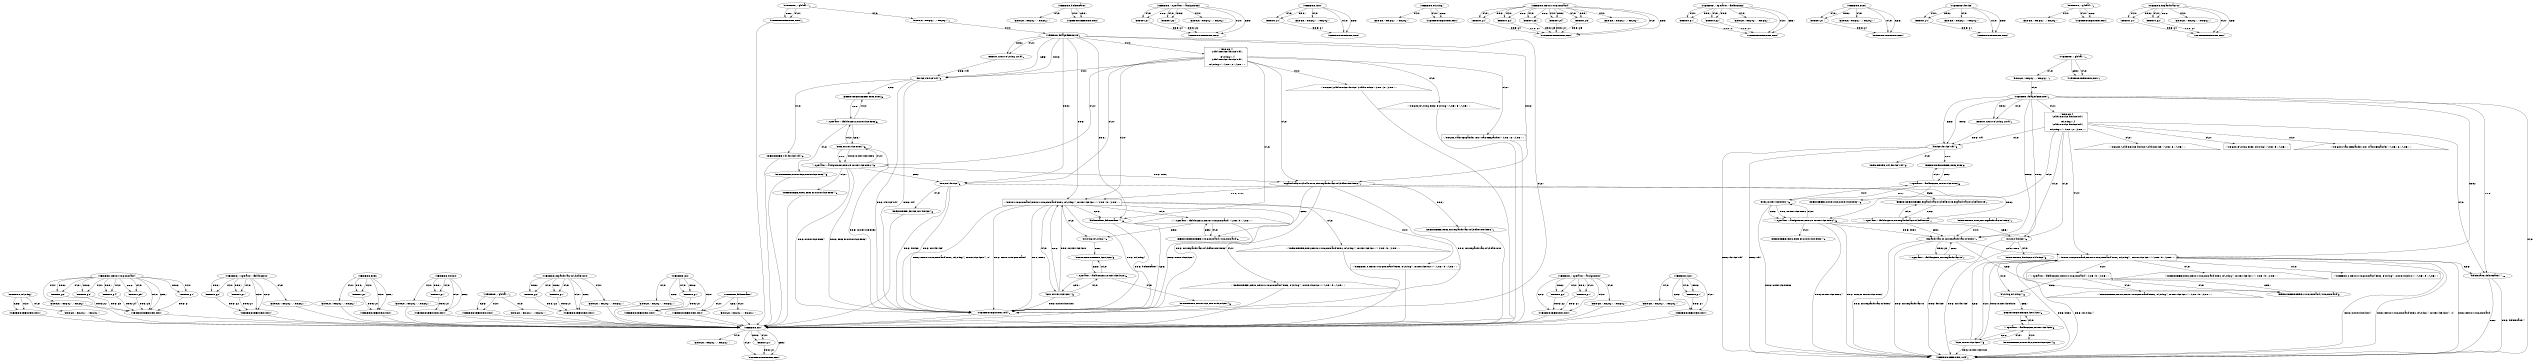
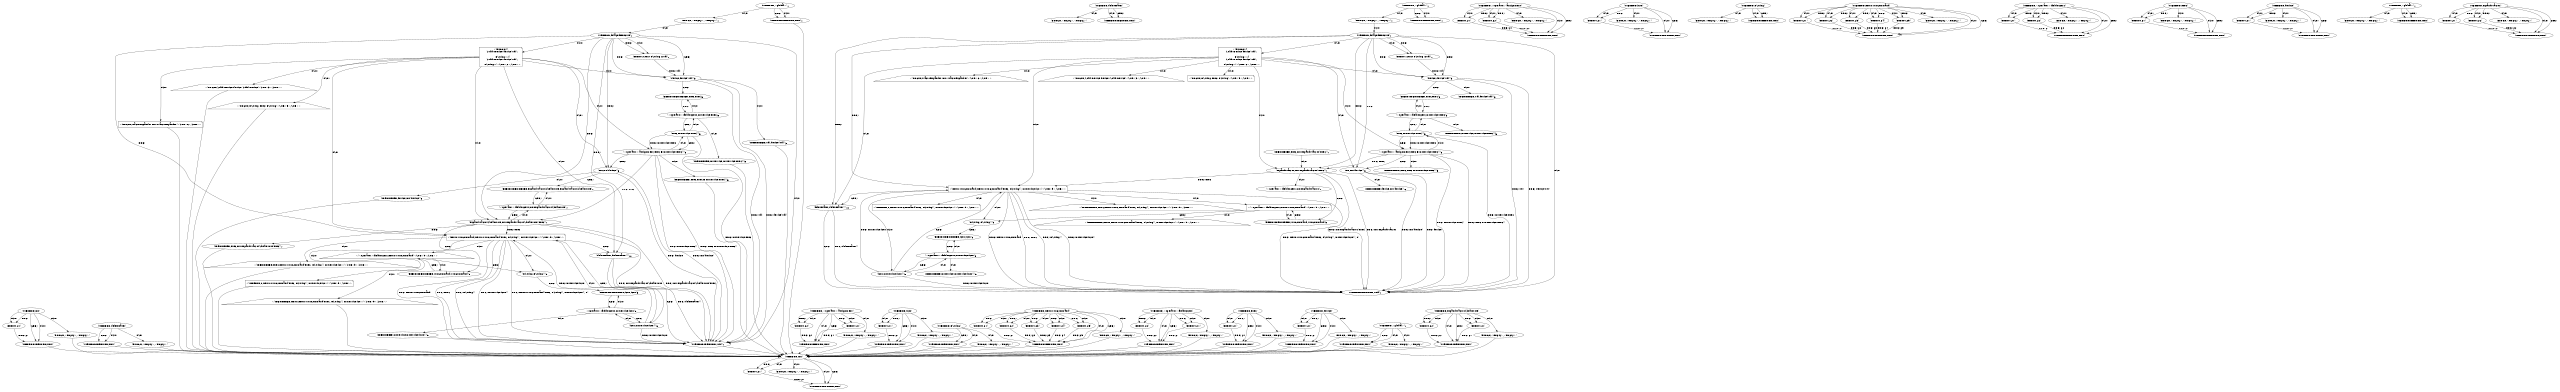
  digraph {
    n1 [label=<(METHOD,mx)>]
    n2 [label=<(PARAM,p1)>]
    n3 [label=<(BLOCK,&lt;empty&gt;,&lt;empty&gt;)>]
    n4 [label=<(METHOD_RETURN,ANY)>]
    n5 [label=<(METHOD,deleteLater)>]
    n6 [label=<(BLOCK,&lt;empty&gt;,&lt;empty&gt;)>]
    n7 [label=<(METHOD_RETURN,ANY)>]
    n8 [label=<(METHOD,&lt;global&gt;)<SUB>1</SUB>>]
    n9 [label=<(BLOCK,&lt;empty&gt;,&lt;empty&gt;)<SUB>1</SUB>>]
    n10 [label=<(METHOD_RETURN,ANY)<SUB>1</SUB>>]
    n11 [label=<(METHOD,delayedExecute)<SUB>1</SUB>>]
    n12 [label=<(PARAM,const QString &amp;udi)<SUB>1</SUB>>]
    n13 [label="<(BLOCK,{\n    Solid::Device device(udi);\n \n     QString...,{\n    Solid::Device device(udi);\n \n     QString...)<SUB>2</SUB>>" shape=note]
    n14 [label=<(device,device(udi))<SUB>3</SUB>>]
    n15 [label=<(mx,mx(device))<SUB>6</SUB>>]
    n16 [label=<(expandMacros,mx.expandMacros(exec))<SUB>7</SUB>>]
    n17 [label="<(KRun.runCommand,KRun::runCommand(exec, QString(), m_service.ico...)<SUB>9</SUB>>" shape=note]
    n18 [label=<(deleteLater,deleteLater())<SUB>10</SUB>>]
    n19 [label=<(METHOD_RETURN,void)<SUB>1</SUB>>]
    n20 [label="<(LOCAL,Solid.Device device: Solid.Device)<SUB>3</SUB>>" shape=trapezium]
    n21 [label="<(LOCAL,QString exec: QString)<SUB>5</SUB>>" shape=note]
    n22 [label=<(&lt;operator&gt;.assignment,exec = m_service.exec())<SUB>5</SUB>>]
    n23 [label="<(LOCAL,MacroExpander mx: MacroExpander)<SUB>6</SUB>>" shape=trapezium]
    n24 [label=<(IDENTIFIER,udi,device(udi))<SUB>3</SUB>>]
    n25 [label=<(FIELD_IDENTIFIER,exec,exec)<SUB>5</SUB>>]
    n26 [label=<(IDENTIFIER,device,mx(device))<SUB>6</SUB>>]
    n27 [label=<(&lt;operator&gt;.fieldAccess,mx.expandMacros)<SUB>7</SUB>>]
    n28 [label=<(FIELD_IDENTIFIER,runCommand,runCommand)<SUB>9</SUB>>]
    n29 [label="<(&lt;operator&gt;.fieldAccess,KRun::runCommand)<SUB>9</SUB>>" shape=note]
    n30 [label="<(IDENTIFIER,exec,KRun::runCommand(exec, QString(), m_service.ico...)<SUB>9</SUB>>" shape=trapezium]
    n31 [label=<(QString,QString())<SUB>9</SUB>>]
    n32 [label=<(icon,m_service.icon())<SUB>9</SUB>>]
    n33 [label="<(LITERAL,0,KRun::runCommand(exec, QString(), m_service.ico...)<SUB>9</SUB>>" shape=note]
    n34 [label=<(IDENTIFIER,exec,exec = m_service.exec())<SUB>5</SUB>>]
    n35 [label=<(exec,m_service.exec())<SUB>5</SUB>>]
    n36 [label=<(&lt;operator&gt;.fieldAccess,m_service.exec)<SUB>5</SUB>>]
    n37 [label=<(IDENTIFIER,m_service,m_service.exec())<SUB>5</SUB>>]
    n38 [label=<(IDENTIFIER,exec,mx.expandMacros(exec))<SUB>7</SUB>>]
    n39 [label="<(IDENTIFIER,KRun,KRun::runCommand(exec, QString(), m_service.ico...)<SUB>9</SUB>>" shape=trapezium]
    n40 [label=<(FIELD_IDENTIFIER,icon,icon)<SUB>9</SUB>>]
    n41 [label=<(&lt;operator&gt;.fieldAccess,m_service.icon)<SUB>9</SUB>>]
    n42 [label=<(IDENTIFIER,m_service,m_service.icon())<SUB>9</SUB>>]
    n43 [label=<(METHOD,&lt;operator&gt;.assignment)>]
    n44 [label=<(PARAM,p1)>]
    n45 [label=<(PARAM,p2)>]
    n46 [label=<(BLOCK,&lt;empty&gt;,&lt;empty&gt;)>]
    n47 [label=<(METHOD_RETURN,ANY)>]
    n48 [label=<(METHOD,icon)>]
    n49 [label=<(PARAM,p1)>]
    n50 [label=<(BLOCK,&lt;empty&gt;,&lt;empty&gt;)>]
    n51 [label=<(METHOD_RETURN,ANY)>]
    n52 [label=<(METHOD,QString)>]
    n53 [label=<(BLOCK,&lt;empty&gt;,&lt;empty&gt;)>]
    n54 [label=<(METHOD_RETURN,ANY)>]
    n55 [label=<(METHOD,KRun.runCommand)>]
    n56 [label=<(PARAM,p1)>]
    n57 [label=<(PARAM,p2)>]
    n58 [label=<(PARAM,p3)>]
    n59 [label=<(PARAM,p4)>]
    n60 [label=<(PARAM,p5)>]
    n61 [label=<(BLOCK,&lt;empty&gt;,&lt;empty&gt;)>]
    n62 [label=<(METHOD_RETURN,ANY)>]
    n63 [label=<(METHOD,&lt;operator&gt;.fieldAccess)>]
    n64 [label=<(PARAM,p1)>]
    n65 [label=<(PARAM,p2)>]
    n66 [label=<(BLOCK,&lt;empty&gt;,&lt;empty&gt;)>]
    n67 [label=<(METHOD_RETURN,ANY)>]
    n68 [label=<(METHOD,exec)>]
    n69 [label=<(PARAM,p1)>]
    n70 [label=<(BLOCK,&lt;empty&gt;,&lt;empty&gt;)>]
    n71 [label=<(METHOD_RETURN,ANY)>]
    n72 [label=<(METHOD,device)>]
    n73 [label=<(PARAM,p1)>]
    n74 [label=<(BLOCK,&lt;empty&gt;,&lt;empty&gt;)>]
    n75 [label=<(METHOD_RETURN,ANY)>]
    n76 [label=<(METHOD,&lt;global&gt;)<SUB>1</SUB>>]
    n77 [label=<(BLOCK,&lt;empty&gt;,&lt;empty&gt;)>]
    n78 [label=<(METHOD_RETURN,ANY)>]
    n79 [label=<(METHOD,expandMacros)>]
    n80 [label=<(PARAM,p1)>]
    n81 [label=<(PARAM,p2)>]
    n82 [label=<(BLOCK,&lt;empty&gt;,&lt;empty&gt;)>]
    n83 [label=<(METHOD_RETURN,ANY)>]
    n84 [label=<(METHOD,mx)>]
    n85 [label=<(PARAM,p1)>]
    n86 [label=<(BLOCK,&lt;empty&gt;,&lt;empty&gt;)>]
    n87 [label=<(METHOD_RETURN,ANY)>]
    n88 [label=<(METHOD,deleteLater)>]
    n89 [label=<(BLOCK,&lt;empty&gt;,&lt;empty&gt;)>]
    n90 [label=<(METHOD_RETURN,ANY)>]
    n91 [label=<(METHOD,&lt;global&gt;)<SUB>1</SUB>>]
    n92 [label=<(BLOCK,&lt;empty&gt;,&lt;empty&gt;)<SUB>1</SUB>>]
    n93 [label=<(METHOD_RETURN,ANY)<SUB>1</SUB>>]
    n94 [label=<(METHOD,delayedExecute)<SUB>1</SUB>>]
    n95 [label=<(PARAM,const QString &amp;udi)<SUB>1</SUB>>]
    n96 [label="<(BLOCK,{\n    Solid::Device device(udi);\n \n     QString...,{\n    Solid::Device device(udi);\n \n     QString...)<SUB>2</SUB>>" shape=note]
    n97 [label=<(device,device(udi))<SUB>3</SUB>>]
    n98 [label=<(mx,mx(device))<SUB>6</SUB>>]
    n99 [label=<(expandMacrosShellQuote,mx.expandMacrosShellQuote(exec))<SUB>7</SUB>>]
    n100 [label="<(KRun.runCommand,KRun::runCommand(exec, QString(), m_service.ico...)<SUB>9</SUB>>" shape=note]
    n101 [label=<(deleteLater,deleteLater())<SUB>10</SUB>>]
    n102 [label=<(METHOD_RETURN,void)<SUB>1</SUB>>]
    n103 [label="<(LOCAL,Solid.Device device: Solid.Device)<SUB>3</SUB>>" shape=trapezium]
    n104 [label="<(LOCAL,QString exec: QString)<SUB>5</SUB>>" shape=trapezium]
    n105 [label=<(&lt;operator&gt;.assignment,exec = m_service.exec())<SUB>5</SUB>>]
    n106 [label="<(LOCAL,MacroExpander mx: MacroExpander)<SUB>6</SUB>>" shape=note]
    n107 [label=<(IDENTIFIER,udi,device(udi))<SUB>3</SUB>>]
    n108 [label=<(FIELD_IDENTIFIER,exec,exec)<SUB>5</SUB>>]
    n109 [label=<(IDENTIFIER,device,mx(device))<SUB>6</SUB>>]
    n110 [label=<(FIELD_IDENTIFIER,expandMacrosShellQuote,expandMacrosShellQuote)<SUB>7</SUB>>]
    n111 [label=<(&lt;operator&gt;.fieldAccess,mx.expandMacrosShellQuote)<SUB>7</SUB>>]
    n112 [label=<(IDENTIFIER,exec,mx.expandMacrosShellQuote(exec))<SUB>7</SUB>>]
    n113 [label=<(FIELD_IDENTIFIER,runCommand,runCommand)<SUB>9</SUB>>]
    n114 [label="<(&lt;operator&gt;.fieldAccess,KRun::runCommand)<SUB>9</SUB>>" shape=trapezium]
    n115 [label="<(IDENTIFIER,exec,KRun::runCommand(exec, QString(), m_service.ico...)<SUB>9</SUB>>" shape=trapezium]
    n116 [label=<(QString,QString())<SUB>9</SUB>>]
    n117 [label=<(icon,m_service.icon())<SUB>9</SUB>>]
    n118 [label="<(LITERAL,0,KRun::runCommand(exec, QString(), m_service.ico...)<SUB>9</SUB>>" shape=note]
    n119 [label=<(IDENTIFIER,exec,exec = m_service.exec())<SUB>5</SUB>>]
    n120 [label=<(exec,m_service.exec())<SUB>5</SUB>>]
    n121 [label=<(&lt;operator&gt;.fieldAccess,m_service.exec)<SUB>5</SUB>>]
    n122 [label=<(IDENTIFIER,m_service,m_service.exec())<SUB>5</SUB>>]
    n123 [label="<(IDENTIFIER,KRun,KRun::runCommand(exec, QString(), m_service.ico...)<SUB>9</SUB>>" shape=trapezium]
    n124 [label=<(FIELD_IDENTIFIER,icon,icon)<SUB>9</SUB>>]
    n125 [label=<(&lt;operator&gt;.fieldAccess,m_service.icon)<SUB>9</SUB>>]
    n126 [label=<(IDENTIFIER,m_service,m_service.icon())<SUB>9</SUB>>]
    n127 [label=<(METHOD,&lt;operator&gt;.assignment)>]
    n128 [label=<(PARAM,p1)>]
    n129 [label=<(PARAM,p2)>]
    n130 [label=<(BLOCK,&lt;empty&gt;,&lt;empty&gt;)>]
    n131 [label=<(METHOD_RETURN,ANY)>]
    n132 [label=<(METHOD,icon)>]
    n133 [label=<(PARAM,p1)>]
    n134 [label=<(BLOCK,&lt;empty&gt;,&lt;empty&gt;)>]
    n135 [label=<(METHOD_RETURN,ANY)>]
    n136 [label=<(METHOD,QString)>]
    n137 [label=<(BLOCK,&lt;empty&gt;,&lt;empty&gt;)>]
    n138 [label=<(METHOD_RETURN,ANY)>]
    n139 [label=<(METHOD,KRun.runCommand)>]
    n140 [label=<(PARAM,p1)>]
    n141 [label=<(PARAM,p2)>]
    n142 [label=<(PARAM,p3)>]
    n143 [label=<(PARAM,p4)>]
    n144 [label=<(PARAM,p5)>]
    n145 [label=<(BLOCK,&lt;empty&gt;,&lt;empty&gt;)>]
    n146 [label=<(METHOD_RETURN,ANY)>]
    n147 [label=<(METHOD,&lt;operator&gt;.fieldAccess)>]
    n148 [label=<(PARAM,p1)>]
    n149 [label=<(PARAM,p2)>]
    n150 [label=<(BLOCK,&lt;empty&gt;,&lt;empty&gt;)>]
    n151 [label=<(METHOD_RETURN,ANY)>]
    n152 [label=<(METHOD,exec)>]
    n153 [label=<(PARAM,p1)>]
    n154 [label=<(BLOCK,&lt;empty&gt;,&lt;empty&gt;)>]
    n155 [label=<(METHOD_RETURN,ANY)>]
    n156 [label=<(METHOD,device)>]
    n157 [label=<(PARAM,p1)>]
    n158 [label=<(BLOCK,&lt;empty&gt;,&lt;empty&gt;)>]
    n159 [label=<(METHOD_RETURN,ANY)>]
    n160 [label=<(METHOD,&lt;global&gt;)<SUB>1</SUB>>]
    n161 [label=<(BLOCK,&lt;empty&gt;,&lt;empty&gt;)>]
    n162 [label=<(METHOD_RETURN,ANY)>]
    n163 [label=<(METHOD,expandMacrosShellQuote)>]
    n164 [label=<(PARAM,p1)>]
    n165 [label=<(PARAM,p2)>]
    n166 [label=<(BLOCK,&lt;empty&gt;,&lt;empty&gt;)>]
    n167 [label=<(METHOD_RETURN,ANY)>]
    n1 -> n2 [label="AST: "]
    n1 -> n2 [label="DDG: "]
    n1 -> n3 [label="AST: "]
    n1 -> n4 [label="AST: "]
    n1 -> n4 [label="CFG: "]
    n2 -> n4 [label="DDG: p1"]
    n5 -> n6 [label="AST: "]
    n5 -> n7 [label="AST: "]
    n5 -> n7 [label="CFG: "]
    n8 -> n9 [label="AST: "]
    n8 -> n10 [label="AST: "]
    n8 -> n10 [label="CFG: "]
    n9 -> n11 [label="AST: "]
    n11 -> n12 [label="AST: "]
    n11 -> n12 [label="DDG: "]
    n11 -> n13 [label="AST: "]
    n11 -> n14 [label="CFG: "]
    n11 -> n14 [label="DDG: "]
    n11 -> n15 [label="DDG: "]
    n11 -> n16 [label="DDG: "]
    n11 -> n17 [label="DDG: "]
    n11 -> n18 [label="DDG: "]
    n11 -> n19 [label="AST: "]
    n12 -> n14 [label="DDG: udi"]
    n13 -> n14 [label="AST: "]
    n13 -> n15 [label="AST: "]
    n13 -> n16 [label="AST: "]
    n13 -> n17 [label="AST: "]
    n13 -> n18 [label="AST: "]
    n13 -> n20 [label="AST: "]
    n13 -> n21 [label="AST: "]
    n13 -> n22 [label="AST: "]
    n13 -> n23 [label="AST: "]
    n14 -> n19 [label="DDG: udi"]
    n14 -> n19 [label="DDG: device(udi)"]
    n14 -> n24 [label="AST: "]
    n14 -> n25 [label="CFG: "]
    n15 -> n19 [label="DDG: device"]
    n15 -> n19 [label="DDG: mx(device)"]
    n15 -> n26 [label="AST: "]
    n16 -> n17 [label="DDG: exec"]
    n16 -> n19 [label="DDG: mx.expandMacros"]
    n16 -> n19 [label="DDG: mx.expandMacros(exec)"]
-   n16 -> n27 [label="DDG: p2"]
+   n16 -> n27 [label="AST: "]
    n16 -> n28 [label="CFG: "]
    n17 -> n18 [label="CFG: "]
    n17 -> n19 [label="DDG: KRun::runCommand"]
    n17 -> n19 [label="DDG: exec"]
    n17 -> n19 [label="DDG: QString()"]
    n17 -> n19 [label="DDG: m_service.icon()"]
    n17 -> n19 [label="DDG: KRun::runCommand(exec, QString(), m_service.icon(), 0)"]
    n17 -> n29 [label="AST: "]
    n17 -> n30 [label="AST: "]
    n17 -> n31 [label="AST: "]
    n17 -> n32 [label="AST: "]
    n17 -> n33 [label="AST: "]
    n18 -> n19 [label="CFG: "]
    n18 -> n19 [label="DDG: deleteLater()"]
    n22 -> n15 [label="CFG: "]
    n22 -> n16 [label="DDG: exec"]
    n22 -> n19 [label="DDG: m_service.exec()"]
    n22 -> n19 [label="DDG: exec = m_service.exec()"]
    n22 -> n34 [label="AST: "]
    n22 -> n35 [label="AST: "]
    n25 -> n36 [label="CFG: "]
-   n27 -> n16 [label="CFG: "]
    n28 -> n29 [label="CFG: "]
    n29 -> n28 [label="AST: "]
    n29 -> n31 [label="CFG: "]
    n29 -> n39 [label="AST: "]
    n31 -> n40 [label="CFG: "]
    n32 -> n17 [label="CFG: "]
    n32 -> n17 [label="DDG: m_service.icon"]
    n32 -> n19 [label="DDG: m_service.icon"]
    n32 -> n41 [label="AST: "]
    n35 -> n19 [label="DDG: m_service.exec"]
    n35 -> n22 [label="CFG: "]
    n35 -> n22 [label="DDG: m_service.exec"]
    n35 -> n36 [label="AST: "]
    n36 -> n25 [label="AST: "]
    n36 -> n35 [label="CFG: "]
    n36 -> n37 [label="AST: "]
    n38 -> n16 [label="AST: "]
    n40 -> n41 [label="CFG: "]
    n41 -> n32 [label="CFG: "]
    n41 -> n40 [label="AST: "]
    n41 -> n42 [label="AST: "]
    n43 -> n44 [label="AST: "]
    n43 -> n44 [label="DDG: "]
    n43 -> n45 [label="AST: "]
    n43 -> n45 [label="DDG: "]
    n43 -> n46 [label="AST: "]
    n43 -> n47 [label="AST: "]
    n43 -> n47 [label="CFG: "]
    n44 -> n47 [label="DDG: p1"]
    n45 -> n47 [label="DDG: p2"]
    n48 -> n49 [label="AST: "]
    n48 -> n49 [label="DDG: "]
    n48 -> n50 [label="AST: "]
    n48 -> n51 [label="AST: "]
    n48 -> n51 [label="CFG: "]
    n49 -> n51 [label="DDG: p1"]
    n52 -> n53 [label="AST: "]
    n52 -> n54 [label="AST: "]
    n52 -> n54 [label="CFG: "]
    n55 -> n56 [label="AST: "]
    n55 -> n56 [label="DDG: "]
    n55 -> n57 [label="AST: "]
    n55 -> n57 [label="DDG: "]
    n55 -> n58 [label="AST: "]
    n55 -> n58 [label="DDG: "]
    n55 -> n59 [label="AST: "]
    n55 -> n59 [label="DDG: "]
    n55 -> n60 [label="AST: "]
    n55 -> n60 [label="DDG: "]
    n55 -> n61 [label="AST: "]
    n55 -> n62 [label="AST: "]
    n55 -> n62 [label="CFG: "]
    n56 -> n62 [label="DDG: p1"]
    n57 -> n62 [label="DDG: p2"]
    n58 -> n62 [label="DDG: p3"]
    n59 -> n62 [label="DDG: p4"]
    n60 -> n62 [label="DDG: p5"]
    n63 -> n64 [label="AST: "]
    n63 -> n64 [label="DDG: "]
    n63 -> n65 [label="AST: "]
    n63 -> n65 [label="DDG: "]
    n63 -> n66 [label="AST: "]
    n63 -> n67 [label="AST: "]
    n63 -> n67 [label="CFG: "]
    n64 -> n67 [label="DDG: p1"]
    n65 -> n67 [label="DDG: p2"]
    n68 -> n69 [label="AST: "]
    n68 -> n69 [label="DDG: "]
    n68 -> n70 [label="AST: "]
    n68 -> n71 [label="AST: "]
    n68 -> n71 [label="CFG: "]
    n69 -> n71 [label="DDG: p1"]
    n72 -> n73 [label="AST: "]
    n72 -> n73 [label="DDG: "]
    n72 -> n74 [label="AST: "]
    n72 -> n75 [label="AST: "]
    n72 -> n75 [label="CFG: "]
    n73 -> n75 [label="DDG: p1"]
    n76 -> n77 [label="AST: "]
    n76 -> n78 [label="AST: "]
    n76 -> n78 [label="CFG: "]
    n79 -> n80 [label="AST: "]
    n79 -> n80 [label="DDG: "]
    n79 -> n81 [label="AST: "]
    n79 -> n81 [label="DDG: "]
    n79 -> n82 [label="AST: "]
    n79 -> n83 [label="AST: "]
    n79 -> n83 [label="CFG: "]
    n80 -> n83 [label="DDG: p1"]
    n81 -> n83 [label="DDG: p2"]
    n84 -> n85 [label="AST: "]
    n84 -> n85 [label="DDG: "]
    n84 -> n86 [label="AST: "]
    n84 -> n87 [label="AST: "]
    n84 -> n87 [label="CFG: "]
    n85 -> n87 [label="DDG: p1"]
    n86 -> n1
    n87 -> n1
    n88 -> n89 [label="AST: "]
    n88 -> n90 [label="AST: "]
    n88 -> n90 [label="CFG: "]
    n89 -> n1
    n90 -> n1
    n91 -> n92 [label="AST: "]
    n91 -> n93 [label="AST: "]
    n91 -> n93 [label="CFG: "]
    n92 -> n94 [label="AST: "]
    n93 -> n1
    n94 -> n95 [label="AST: "]
    n94 -> n95 [label="DDG: "]
    n94 -> n96 [label="AST: "]
    n94 -> n97 [label="CFG: "]
    n94 -> n97 [label="DDG: "]
    n94 -> n98 [label="DDG: "]
    n94 -> n99 [label="DDG: "]
    n94 -> n100 [label="DDG: "]
    n94 -> n101 [label="DDG: "]
    n94 -> n102 [label="AST: "]
    n95 -> n97 [label="DDG: udi"]
    n96 -> n97 [label="AST: "]
    n96 -> n98 [label="AST: "]
    n96 -> n99 [label="AST: "]
    n96 -> n100 [label="AST: "]
    n96 -> n101 [label="AST: "]
    n96 -> n103 [label="AST: "]
    n96 -> n104 [label="AST: "]
    n96 -> n105 [label="AST: "]
    n96 -> n106 [label="AST: "]
    n97 -> n102 [label="DDG: udi"]
    n97 -> n102 [label="DDG: device(udi)"]
    n97 -> n107 [label="AST: "]
    n97 -> n108 [label="CFG: "]
    n98 -> n102 [label="DDG: device"]
    n98 -> n102 [label="DDG: mx(device)"]
    n98 -> n109 [label="AST: "]
    n98 -> n110 [label="CFG: "]
    n99 -> n100 [label="DDG: exec"]
    n99 -> n102 [label="DDG: mx.expandMacrosShellQuote"]
    n99 -> n102 [label="DDG: mx.expandMacrosShellQuote(exec)"]
-   n99 -> n111 [label="DDG: "]
+   n99 -> n111 [label="AST: "]
    n99 -> n112 [label="DDG: "]
    n99 -> n113 [label="CFG: "]
    n100 -> n101 [label="CFG: "]
    n100 -> n102 [label="DDG: KRun::runCommand"]
    n100 -> n102 [label="DDG: exec"]
    n100 -> n102 [label="DDG: QString()"]
    n100 -> n102 [label="DDG: m_service.icon()"]
    n100 -> n102 [label="DDG: KRun::runCommand(exec, QString(), m_service.icon(), 0)"]
    n100 -> n114 [label="AST: "]
    n100 -> n115 [label="AST: "]
    n100 -> n116 [label="AST: "]
    n100 -> n117 [label="AST: "]
    n100 -> n118 [label="AST: "]
    n101 -> n102 [label="CFG: "]
    n101 -> n102 [label="DDG: deleteLater()"]
    n102 -> n1
    n103 -> n1
    n104 -> n1
    n105 -> n98 [label="CFG: "]
    n105 -> n99 [label="DDG: exec"]
    n105 -> n102 [label="DDG: m_service.exec()"]
    n105 -> n102 [label="DDG: exec = m_service.exec()"]
    n105 -> n119 [label="AST: "]
    n105 -> n120 [label="AST: "]
    n106 -> n1
    n107 -> n1
    n108 -> n121 [label="CFG: "]
    n109 -> n1
    n110 -> n111 [label="CFG: "]
-   n111 -> n16 [label="CFG: "]
+   n111 -> n99 [label="CFG: "]
    n111 -> n110 [label="AST: "]
    n112 -> n1
    n113 -> n114 [label="CFG: "]
    n114 -> n113 [label="AST: "]
    n114 -> n116 [label="CFG: "]
    n114 -> n123 [label="AST: "]
    n115 -> n1
    n116 -> n124 [label="CFG: "]
    n117 -> n100 [label="CFG: "]
    n117 -> n100 [label="DDG: m_service.icon"]
    n117 -> n102 [label="DDG: m_service.icon"]
    n117 -> n125 [label="AST: "]
    n118 -> n1
    n119 -> n1
    n120 -> n102 [label="DDG: m_service.exec"]
    n120 -> n105 [label="CFG: "]
    n120 -> n105 [label="DDG: m_service.exec"]
    n120 -> n121 [label="AST: "]
    n121 -> n108 [label="AST: "]
    n121 -> n120 [label="CFG: "]
    n121 -> n122 [label="AST: "]
    n122 -> n1
    n123 -> n1
    n124 -> n125 [label="CFG: "]
    n125 -> n117 [label="CFG: "]
    n125 -> n124 [label="AST: "]
    n125 -> n126 [label="AST: "]
    n126 -> n1
    n127 -> n128 [label="AST: "]
    n127 -> n128 [label="DDG: "]
    n127 -> n129 [label="AST: "]
    n127 -> n129 [label="DDG: "]
    n127 -> n130 [label="AST: "]
    n127 -> n131 [label="AST: "]
    n127 -> n131 [label="CFG: "]
    n128 -> n131 [label="DDG: p1"]
    n129 -> n131 [label="DDG: p2"]
    n130 -> n1
    n131 -> n1
    n132 -> n133 [label="AST: "]
    n132 -> n133 [label="DDG: "]
    n132 -> n134 [label="AST: "]
    n132 -> n135 [label="AST: "]
    n132 -> n135 [label="CFG: "]
    n133 -> n135 [label="DDG: p1"]
    n134 -> n1
    n135 -> n1
    n136 -> n137 [label="AST: "]
    n136 -> n138 [label="AST: "]
    n136 -> n138 [label="CFG: "]
    n137 -> n1
    n138 -> n1
    n139 -> n140 [label="AST: "]
    n139 -> n140 [label="DDG: "]
    n139 -> n141 [label="AST: "]
    n139 -> n141 [label="DDG: "]
    n139 -> n142 [label="AST: "]
    n139 -> n142 [label="DDG: "]
    n139 -> n143 [label="AST: "]
    n139 -> n143 [label="DDG: "]
    n139 -> n144 [label="AST: "]
    n139 -> n144 [label="DDG: "]
    n139 -> n145 [label="AST: "]
    n139 -> n146 [label="AST: "]
    n139 -> n146 [label="CFG: "]
    n140 -> n146 [label="DDG: p1"]
    n141 -> n146 [label="DDG: p2"]
    n142 -> n146 [label="DDG: p3"]
    n143 -> n146 [label="DDG: p4"]
    n144 -> n146 [label="DDG: p5"]
    n145 -> n1
    n146 -> n1
    n147 -> n148 [label="AST: "]
    n147 -> n148 [label="DDG: "]
    n147 -> n149 [label="AST: "]
    n147 -> n149 [label="DDG: "]
    n147 -> n150 [label="AST: "]
    n147 -> n151 [label="AST: "]
    n147 -> n151 [label="CFG: "]
    n148 -> n151 [label="DDG: p1"]
    n149 -> n151 [label="DDG: p2"]
    n150 -> n1
    n151 -> n1
    n152 -> n153 [label="AST: "]
    n152 -> n153 [label="DDG: "]
    n152 -> n154 [label="AST: "]
    n152 -> n155 [label="AST: "]
    n152 -> n155 [label="CFG: "]
    n153 -> n155 [label="DDG: p1"]
    n154 -> n1
    n155 -> n1
    n156 -> n157 [label="AST: "]
    n156 -> n157 [label="DDG: "]
    n156 -> n158 [label="AST: "]
    n156 -> n159 [label="AST: "]
    n156 -> n159 [label="CFG: "]
    n157 -> n159 [label="DDG: p1"]
    n158 -> n1
    n159 -> n1
    n160 -> n161 [label="AST: "]
    n160 -> n162 [label="AST: "]
    n160 -> n162 [label="CFG: "]
    n161 -> n1
    n162 -> n1
    n163 -> n164 [label="AST: "]
    n163 -> n164 [label="DDG: "]
    n163 -> n165 [label="AST: "]
    n163 -> n165 [label="DDG: "]
    n163 -> n166 [label="AST: "]
    n163 -> n167 [label="AST: "]
    n163 -> n167 [label="CFG: "]
    n164 -> n167 [label="DDG: p1"]
    n165 -> n167 [label="DDG: p2"]
    n166 -> n1
    n167 -> n1
  }
